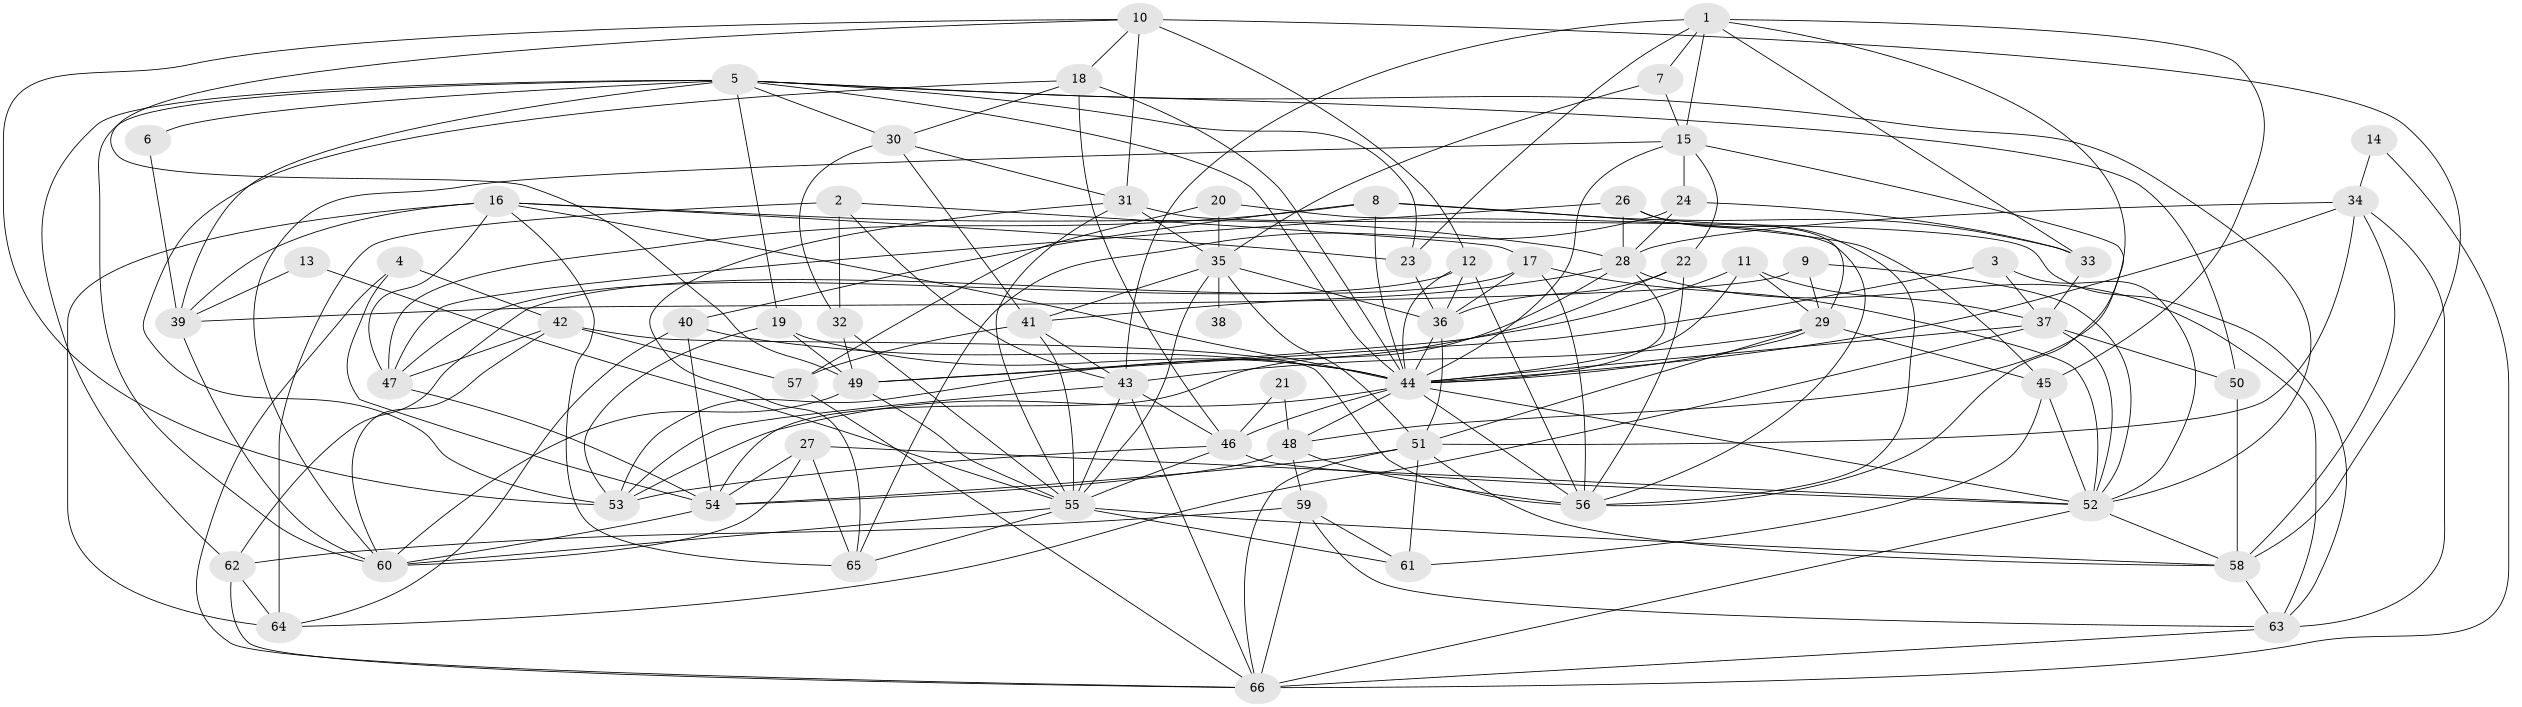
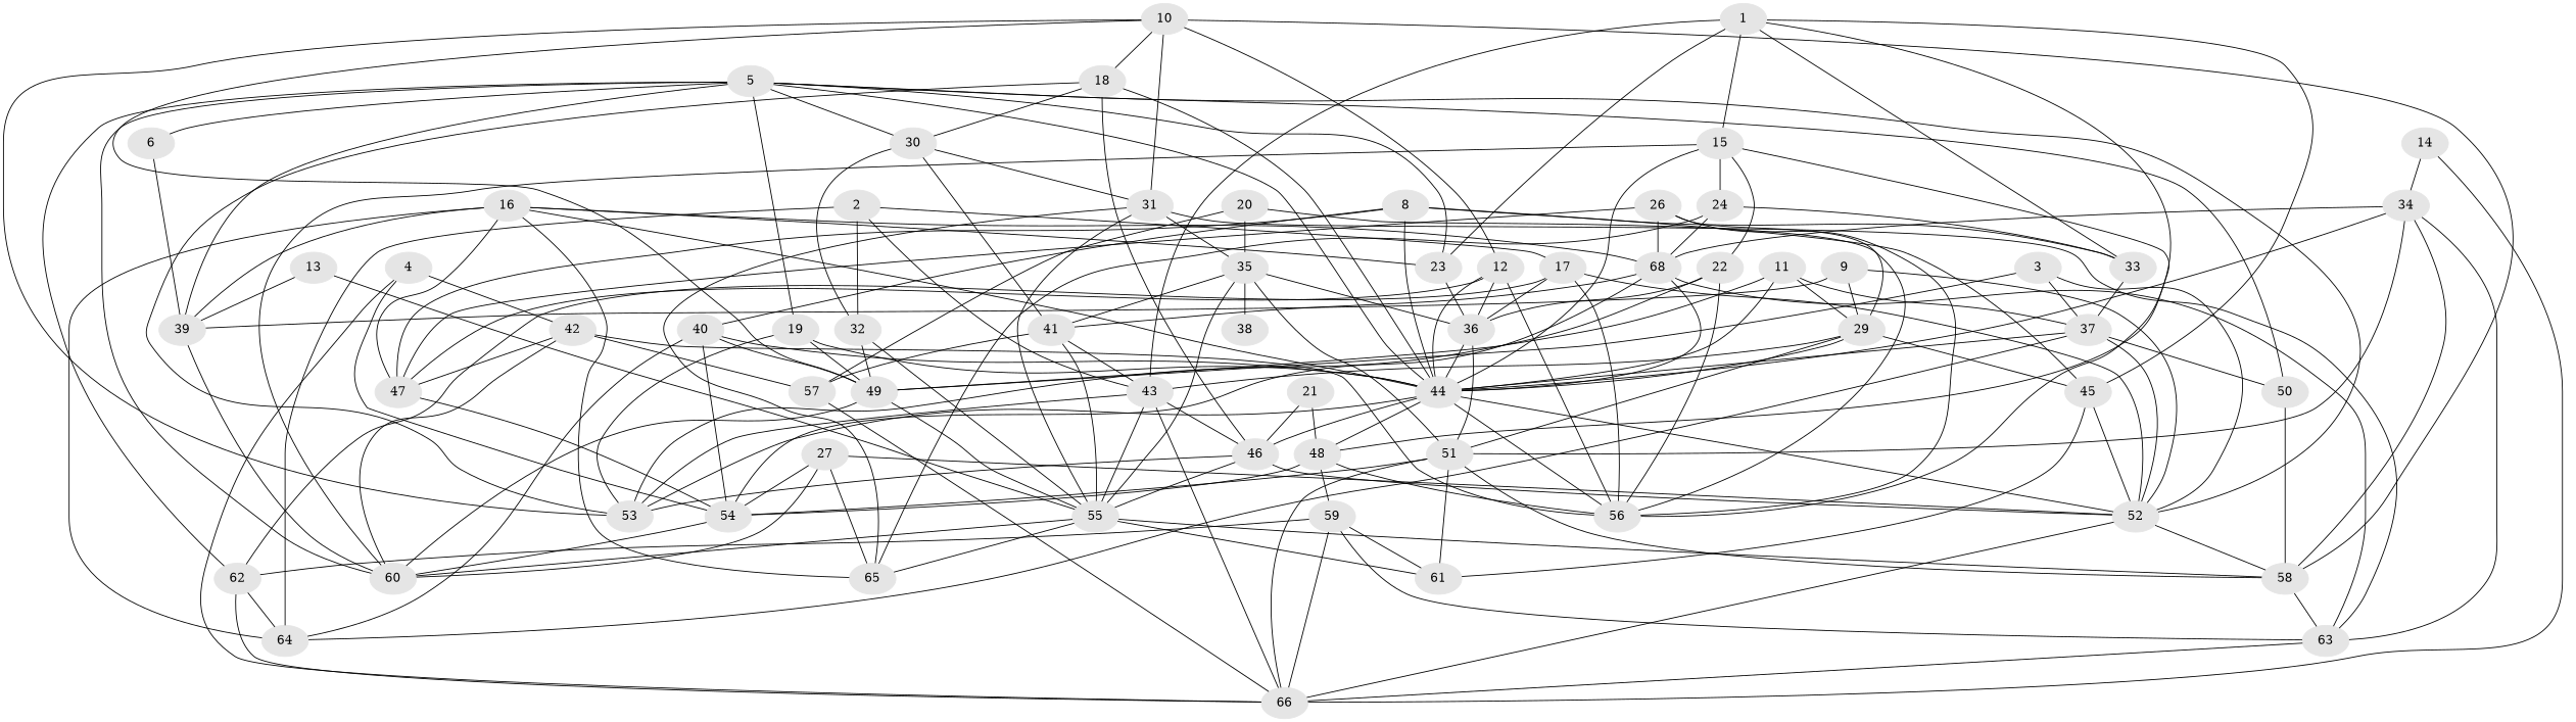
  graph {
    node [color=gray90 style=filled]
    edge [weight=1.0]
    1
-   7
    15
    23
    33
    43
    45
    48
    35
    44
    60
    56
    22
    24
    36
    37
    66
    53
    55
    46
    52
    61
    54
    59
    2
    17
    32
    64
    62
    49
    3
    50
    58
    4
    42
    47
    57
    5
    6
    19
    30
    39
    31
    41
    51
    38
    8
    40
    9
    29
    10
    12
    18
    65
    63
    11
    13
    14
    34
-   28
+   28 [label=68]
    16
    20
    21
    26
    27
-   1 -- 7
    1 -- 15
    1 -- 23
    1 -- 33
    1 -- 43
    1 -- 45
    1 -- 48
-   7 -- 15
-   7 -- 35
    15 -- 44
    15 -- 60
    15 -- 56
    15 -- 22
    15 -- 24
    23 -- 36
    33 -- 37
    43 -- 66
    43 -- 53
    43 -- 55
    43 -- 46
    45 -- 52
    45 -- 61
    48 -- 56
    48 -- 54
    48 -- 59
    35 -- 36
    35 -- 55
    35 -- 41
    35 -- 51
    35 -- 38
    44 -- 48
    44 -- 56
    44 -- 53 [weight=2.0]
    44 -- 46
    44 -- 52
    22 -- 56
    22 -- 36
    22 -- 53
    24 -- 33
    24 -- 65
    24 -- 28
    36 -- 44
    36 -- 51
    37 -- 44
    37 -- 52
    37 -- 64
    37 -- 50
    55 -- 60
    55 -- 61
    55 -- 58
    55 -- 65
    46 -- 53
    46 -- 55
    46 -- 52
    52 -- 66
    52 -- 58
    54 -- 60
    59 -- 66
    59 -- 61
    59 -- 62
    59 -- 63
    2 -- 43
    2 -- 17
    2 -- 32
    2 -- 64
    17 -- 56
    17 -- 36
    17 -- 52
    17 -- 62
    32 -- 55
    32 -- 49
    62 -- 66
    62 -- 64
    49 -- 60
    49 -- 55
    3 -- 37
    3 -- 52
    3 -- 49
    50 -- 58
    58 -- 63
    4 -- 66
    4 -- 54
    4 -- 42
    42 -- 60
    42 -- 56
    42 -- 47
    42 -- 57
    47 -- 54
    57 -- 66
    5 -- 23
    5 -- 44
    5 -- 60
    5 -- 52
    5 -- 62
    5 -- 50
    5 -- 6
    5 -- 19
    5 -- 30
    5 -- 39
    6 -- 39
    19 -- 44
    19 -- 53
    19 -- 49
    30 -- 32
    30 -- 31
    30 -- 41
    39 -- 60
    31 -- 35
    31 -- 55
    31 -- 65
    31 -- 63
    41 -- 43
    41 -- 55
    41 -- 57
    51 -- 66
    51 -- 61
    51 -- 54
    51 -- 58
    8 -- 33
    8 -- 45
    8 -- 44
    8 -- 47
    8 -- 40
    40 -- 44
    40 -- 54
    40 -- 64
+   40 -- 49
    9 -- 52
    9 -- 39
    9 -- 29
    29 -- 43
    29 -- 45
    29 -- 44
    29 -- 51
    10 -- 53
    10 -- 49
    10 -- 58
    10 -- 31
    10 -- 12
    10 -- 18
    12 -- 44
    12 -- 56
    12 -- 36
    12 -- 47
    18 -- 44
    18 -- 53
    18 -- 46
    18 -- 30
    63 -- 66
    11 -- 44
    11 -- 37
    11 -- 49
    11 -- 29
    13 -- 55
    13 -- 39
    14 -- 66
    14 -- 34
    34 -- 44
    34 -- 58
    34 -- 51
    34 -- 63
    34 -- 28
    28 -- 44
    28 -- 54
    28 -- 41
    28 -- 63
    16 -- 23
    16 -- 44
    16 -- 64
    16 -- 47
    16 -- 39
    16 -- 65
    16 -- 28
    20 -- 35
    20 -- 56
    20 -- 57
    21 -- 48
    21 -- 46
    26 -- 56
    26 -- 47
    26 -- 29
    26 -- 28
    27 -- 60
    27 -- 52
    27 -- 54
    27 -- 65
  }
